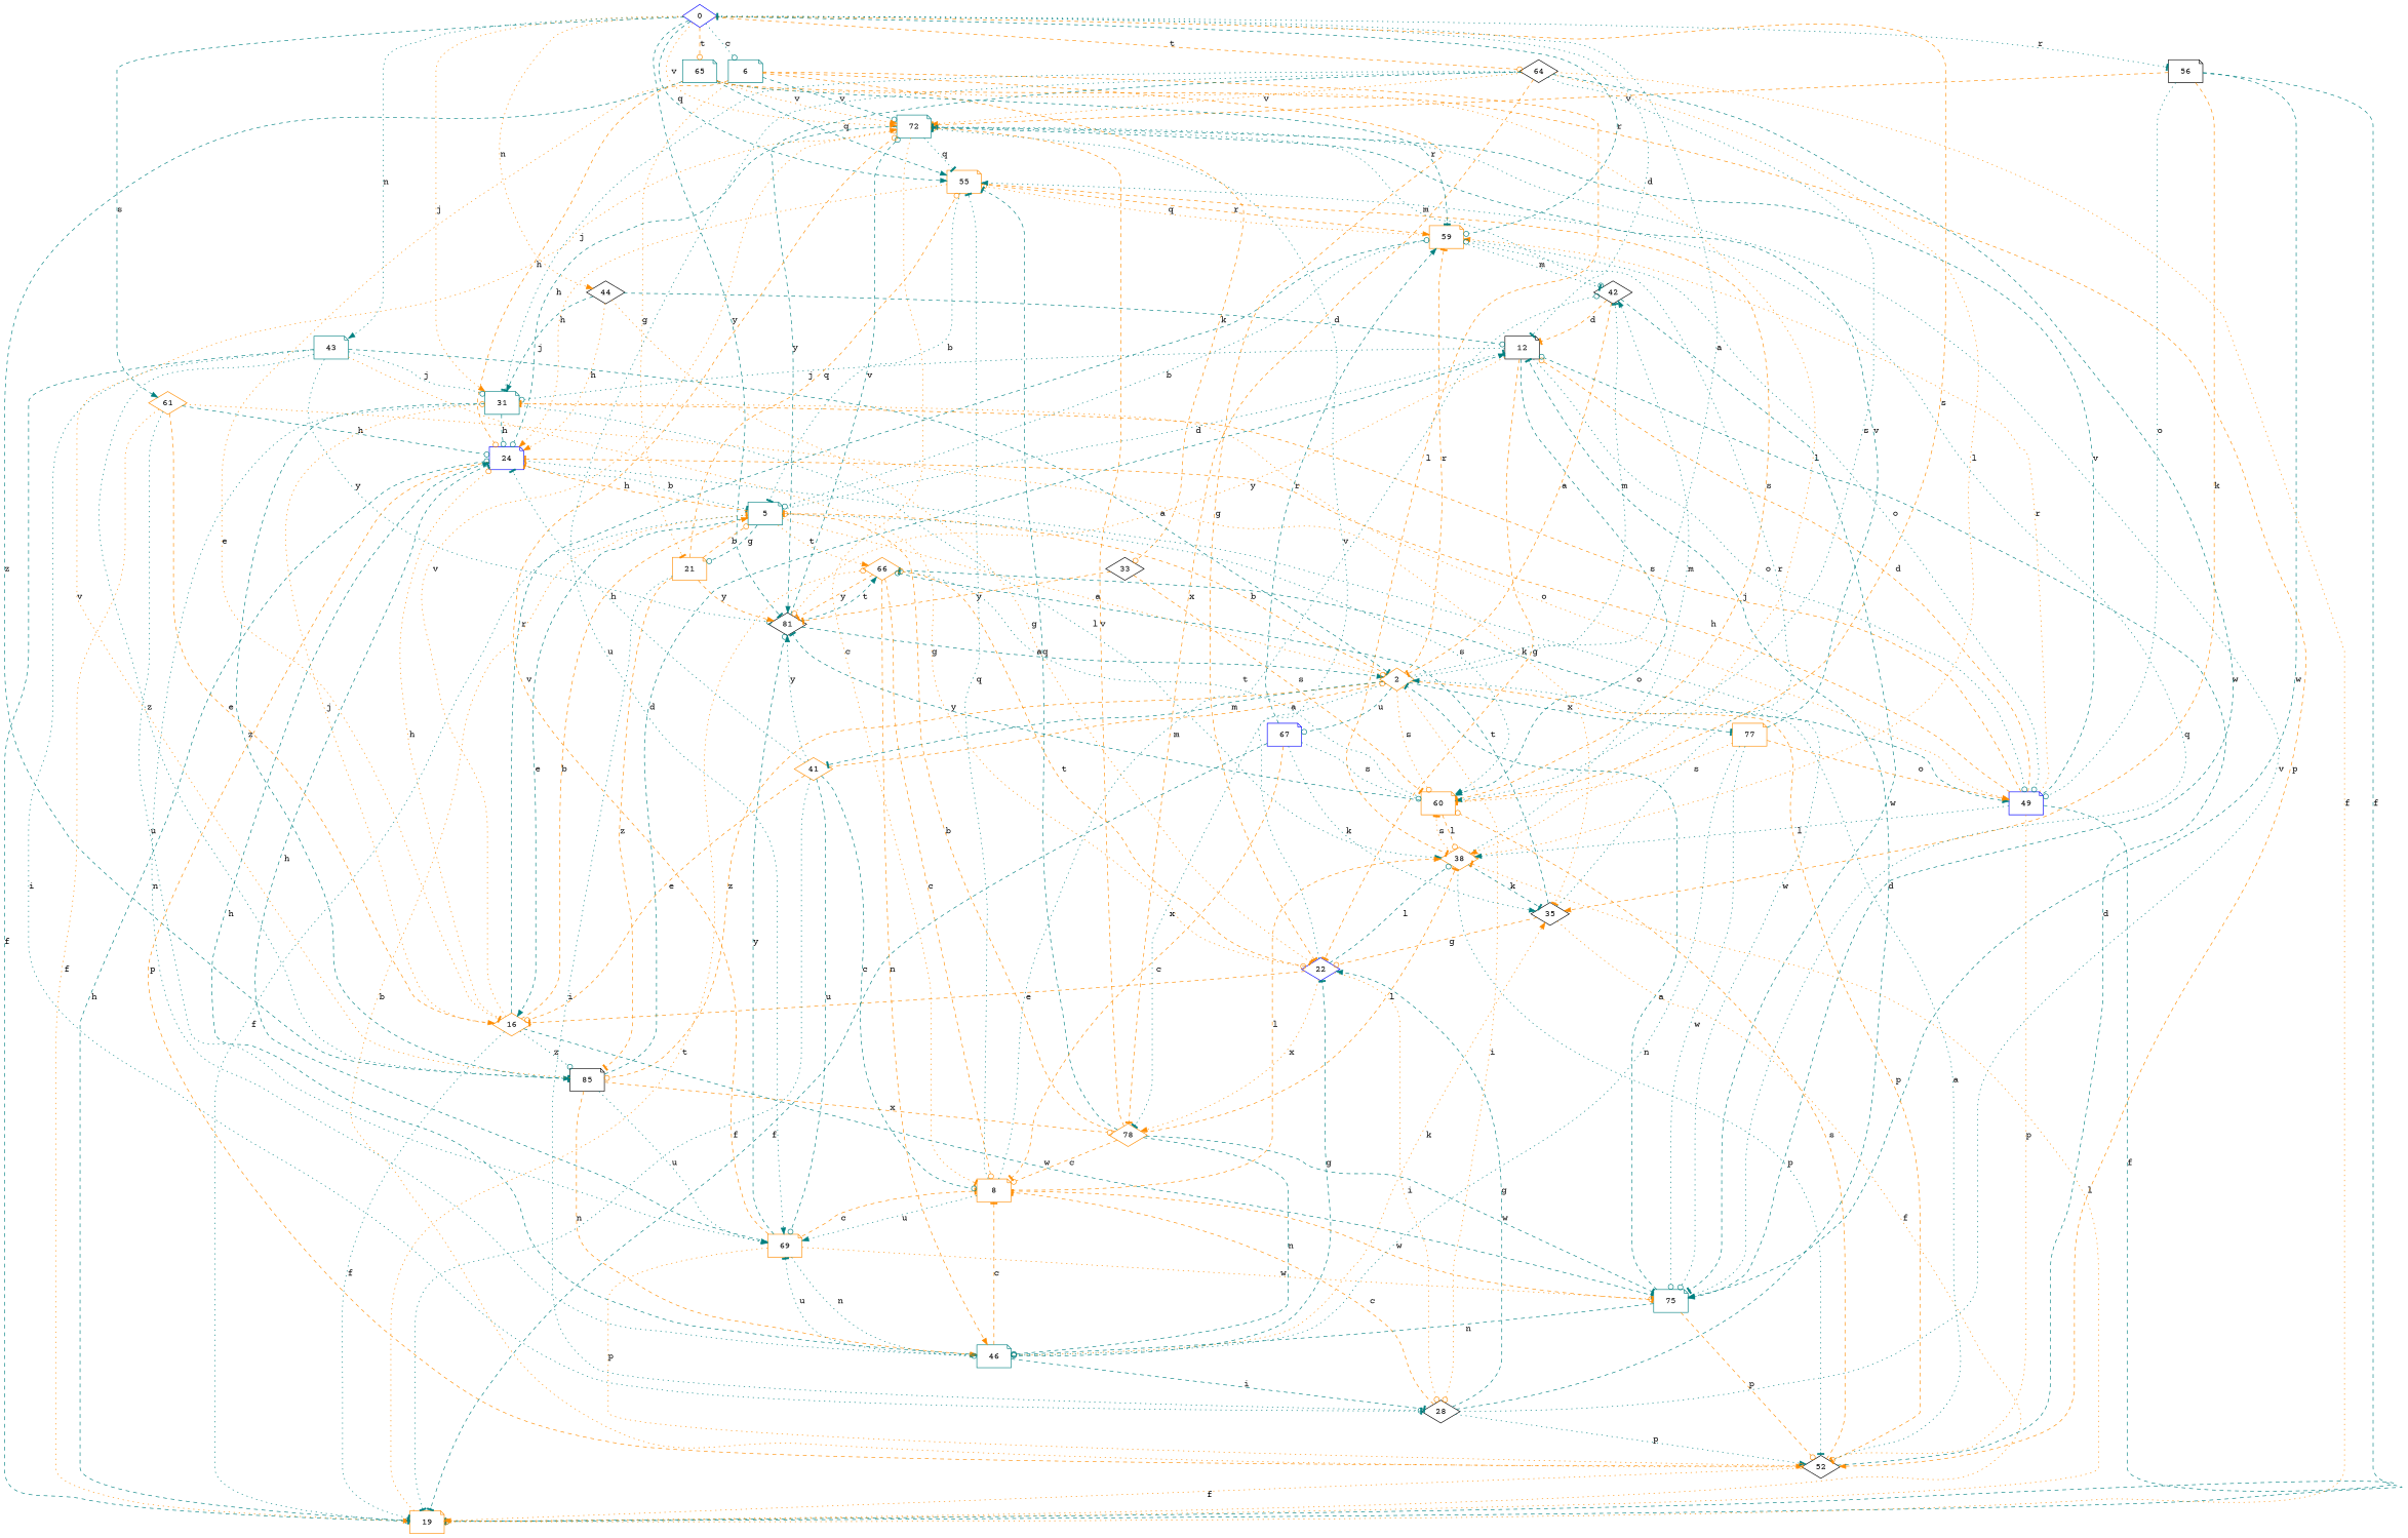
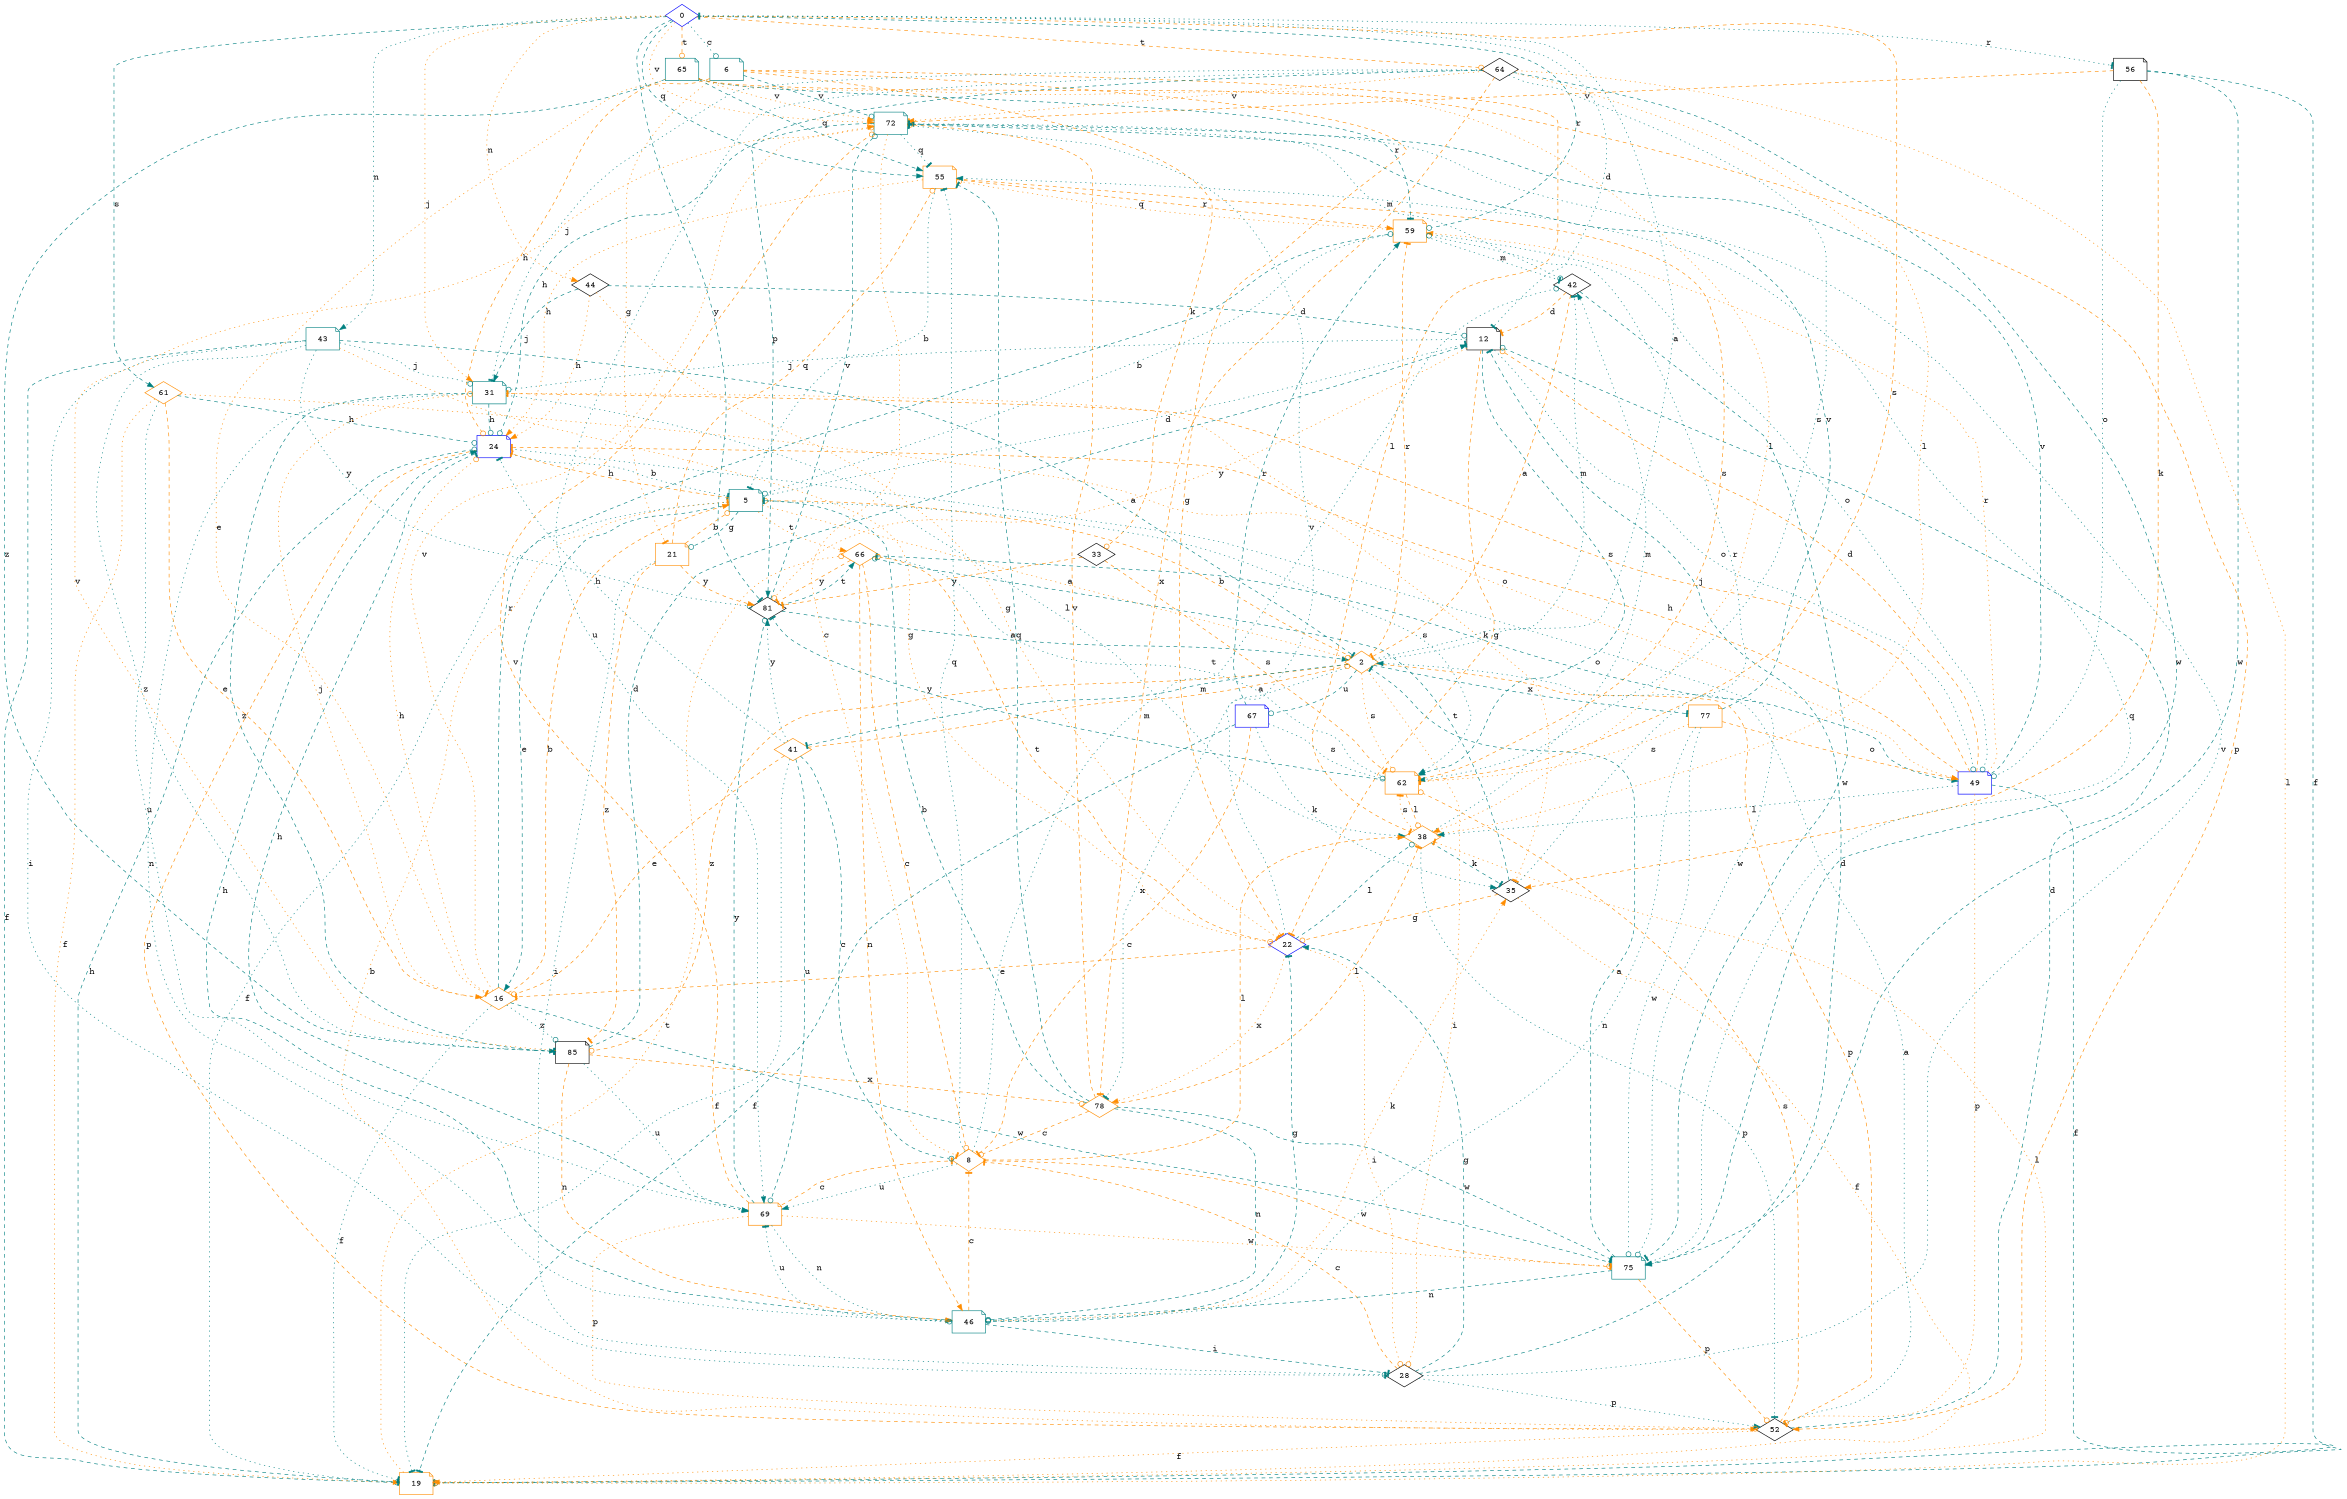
  strict digraph {
    fontname="Courier Prime"
    node [color=darkorange fontname="Courier Prime" shape=note]
    edge [arrowhead=tee color=teal fontname="Courier Prime" style=dashed]
    0 [color=blue shape=diamond]
    6 [color=teal]
    12 [color=black]
    31 [color=teal]
    43 [color=teal]
    44 [color=black shape=diamond]
    55
    56 [color=black]
    59
    61 [shape=diamond]
-   62 [label=60]
+   62
    64 [color=black shape=diamond]
    65 [color=teal]
    72 [color=teal]
    81 [color=black shape=diamond]
    21
    24 [color=blue]
    22 [color=blue shape=diamond]
    33 [color=black shape=diamond]
    38 [shape=diamond]
    49 [color=blue]
    85 [color=black]
    46 [color=teal]
    2 [shape=diamond]
    28 [color=black shape=diamond]
    19
    5 [color=teal]
    75 [color=teal]
    35 [color=black shape=diamond]
    42 [color=black shape=diamond]
    16 [shape=diamond]
    69
    66 [shape=diamond]
    78 [shape=diamond]
    52 [color=black shape=diamond]
-   8
+   8 [shape=diamond]
    41 [shape=diamond]
    67 [color=blue]
    77
    0 -> 6 [arrowhead=odot label=c style=dotted]
    0 -> 12 [label=d style=dotted]
    0 -> 31 [arrowhead=normal color=darkorange label=j style=dotted]
    0 -> 43 [arrowhead=normal label=n style=dotted]
    0 -> 44 [arrowhead=normal color=darkorange label=n style=dotted]
    0 -> 55 [arrowhead=normal label=q]
    0 -> 56 [label=r style=dotted]
    0 -> 59 [arrowhead=odot label=r]
    0 -> 61 [arrowhead=normal label=s]
    0 -> 62 [color=darkorange label=s]
    0 -> 64 [arrowhead=odot color=darkorange label=t]
    0 -> 65 [arrowhead=odot color=darkorange label=t]
    0 -> 72 [arrowhead=normal color=darkorange label=v style=dotted]
    0 -> 81 [label=y]
    6 -> 72 [arrowhead=odot label=v]
    6 -> 21 [color=darkorange label=g style=dotted]
    6 -> 24 [arrowhead=odot color=darkorange label=h]
    6 -> 22 [color=darkorange label=g]
    6 -> 33 [arrowhead=odot color=darkorange label=k]
    6 -> 38 [color=darkorange label=l]
    12 -> 31 [arrowhead=odot label=j style=dotted]
    12 -> 62 [arrowhead=normal label=s]
    12 -> 81 [arrowhead=odot color=darkorange label=y style=dotted]
    12 -> 22 [color=darkorange label=g]
    12 -> 49 [arrowhead=odot label=o style=dotted]
    31 -> 24 [arrowhead=odot label=h]
    31 -> 38 [arrowhead=normal label=l style=dotted]
    31 -> 49 [arrowhead=normal color=darkorange label=o style=dotted]
    31 -> 85 [label=z]
    31 -> 46 [arrowhead=normal label=n style=dotted]
    43 -> 31 [arrowhead=odot label=j style=dotted]
    43 -> 81 [arrowhead=odot label=y style=dotted]
    43 -> 22 [arrowhead=odot color=darkorange label=g style=dotted]
    43 -> 85 [label=z style=dotted]
    43 -> 2 [label=a]
    43 -> 28 [label=i style=dotted]
    43 -> 19 [arrowhead=odot label=f]
    44 -> 12 [arrowhead=odot label=d]
    44 -> 31 [arrowhead=normal label=j]
    44 -> 24 [arrowhead=normal color=darkorange label=h style=dotted]
    44 -> 22 [color=darkorange label=g style=dotted]
    55 -> 59 [arrowhead=normal color=darkorange label=r]
    55 -> 62 [color=darkorange label=s]
    55 -> 24 [arrowhead=normal color=darkorange label=h style=dotted]
    55 -> 5 [label=b style=dotted]
    56 -> 72 [color=darkorange label=v]
    56 -> 49 [arrowhead=odot label=o style=dotted]
    56 -> 19 [arrowhead=odot label=f]
    56 -> 75 [arrowhead=normal label=w]
    56 -> 35 [arrowhead=normal color=darkorange label=k]
    59 -> 55 [arrowhead=odot color=darkorange label=q style=dotted]
    59 -> 49 [arrowhead=odot label=o style=dotted]
    59 -> 5 [arrowhead=odot label=b style=dotted]
    59 -> 42 [label=m style=dotted]
    61 -> 24 [arrowhead=odot label=h]
    61 -> 19 [arrowhead=normal color=darkorange label=f style=dotted]
    61 -> 35 [color=darkorange label=k style=dotted]
    61 -> 16 [arrowhead=normal color=darkorange label=e]
    61 -> 69 [arrowhead=normal label=u style=dotted]
    62 -> 81 [label=y]
    62 -> 38 [arrowhead=odot color=darkorange label=l]
    62 -> 66 [label=t style=dotted]
    64 -> 31 [label=j style=dotted]
    64 -> 62 [arrowhead=normal label=s style=dotted]
    64 -> 72 [arrowhead=normal color=darkorange label=v style=dotted]
-   64 -> 81 [arrowhead=normal label=y]
+   64 -> 81 [arrowhead=normal label=p]
    64 -> 38 [arrowhead=odot color=darkorange label=l style=dotted]
-   64 -> 19 [color=darkorange label=f style=dotted]
+   64 -> 19 [color=darkorange label=l style=dotted]
    64 -> 75 [arrowhead=normal label=w]
    64 -> 69 [arrowhead=normal label=u style=dotted]
    64 -> 78 [color=darkorange label=x]
    65 -> 55 [arrowhead=normal label=q]
    65 -> 59 [label=r]
    65 -> 72 [arrowhead=normal color=darkorange label=v style=dotted]
    65 -> 38 [arrowhead=normal color=darkorange label=l style=dotted]
    65 -> 85 [arrowhead=normal label=z]
    65 -> 16 [color=darkorange label=e style=dotted]
    65 -> 52 [arrowhead=normal color=darkorange label=p]
    72 -> 55 [label=q style=dotted]
    72 -> 24 [arrowhead=odot label=h]
    72 -> 42 [arrowhead=odot label=m style=dotted]
    72 -> 8 [color=darkorange label=c style=dotted]
    81 -> 72 [arrowhead=odot label=v]
    81 -> 2 [arrowhead=normal label=a]
    81 -> 66 [arrowhead=normal label=t]
    21 -> 55 [arrowhead=odot color=darkorange label=q]
    21 -> 81 [arrowhead=normal color=darkorange label=y]
    21 -> 85 [color=darkorange label=z]
    21 -> 28 [arrowhead=odot label=i style=dotted]
    21 -> 5 [arrowhead=odot color=darkorange label=b]
    24 -> 5 [label=b style=dotted]
    24 -> 75 [arrowhead=odot label=w style=dotted]
    24 -> 52 [arrowhead=normal color=darkorange label=p]
    22 -> 72 [label=v style=dotted]
    22 -> 38 [arrowhead=odot label=l]
    22 -> 28 [arrowhead=odot color=darkorange label=i style=dotted]
    22 -> 16 [color=darkorange label=e]
    22 -> 66 [arrowhead=odot color=darkorange label=t]
    22 -> 78 [arrowhead=normal color=darkorange label=x style=dotted]
    33 -> 62 [color=darkorange label=s]
    33 -> 81 [color=darkorange label=y]
    38 -> 62 [color=darkorange label=s style=dotted]
    38 -> 35 [label=k]
    38 -> 42 [arrowhead=normal label=m style=dotted]
    38 -> 52 [label=p style=dotted]
    49 -> 12 [arrowhead=odot color=darkorange label=d]
    49 -> 31 [color=darkorange label=j]
    49 -> 59 [arrowhead=normal color=darkorange label=r style=dotted]
    49 -> 72 [arrowhead=normal label=v]
    49 -> 24 [color=darkorange label=h]
    49 -> 38 [arrowhead=normal label=l style=dotted]
    49 -> 19 [label=f]
    49 -> 52 [arrowhead=odot color=darkorange label=p style=dotted]
    85 -> 12 [arrowhead=normal label=d]
    85 -> 72 [arrowhead=odot color=darkorange label=v style=dotted]
    85 -> 46 [arrowhead=normal color=darkorange label=n]
    85 -> 69 [arrowhead=normal label=u style=dotted]
    85 -> 78 [arrowhead=odot color=darkorange label=x]
    46 -> 24 [arrowhead=normal label=h]
    46 -> 22 [label=g]
    46 -> 28 [label=i]
    46 -> 35 [arrowhead=normal color=darkorange label=k style=dotted]
    46 -> 69 [label=u style=dotted]
    46 -> 8 [color=darkorange label=c]
    2 -> 0 [label=a style=dotted]
    2 -> 59 [color=darkorange label=r]
    2 -> 62 [arrowhead=odot color=darkorange label=s style=dotted]
    2 -> 85 [arrowhead=odot color=darkorange label=z]
    2 -> 28 [arrowhead=odot color=darkorange label=i style=dotted]
    2 -> 5 [arrowhead=odot color=darkorange label=b]
    2 -> 42 [label=m style=dotted]
    2 -> 78 [label=x style=dotted]
    2 -> 52 [color=darkorange label=p]
    2 -> 41 [label=m]
    2 -> 67 [arrowhead=odot label=u]
    2 -> 77 [label=x]
    28 -> 12 [label=d]
    28 -> 72 [label=v style=dotted]
    28 -> 22 [arrowhead=normal label=g]
    28 -> 52 [arrowhead=normal label=p style=dotted]
    28 -> 8 [color=darkorange label=c]
    19 -> 24 [arrowhead=odot label=h]
    19 -> 38 [color=darkorange label=l style=dotted]
    19 -> 66 [arrowhead=odot color=darkorange label=t style=dotted]
    5 -> 12 [label=d style=dotted]
    5 -> 62 [arrowhead=normal label=s style=dotted]
    5 -> 21 [arrowhead=odot label=g]
    5 -> 24 [color=darkorange label=h]
    5 -> 2 [arrowhead=odot color=darkorange label=a style=dotted]
    5 -> 19 [label=f style=dotted]
    5 -> 16 [arrowhead=normal label=e]
    5 -> 66 [arrowhead=normal color=darkorange label=t style=dotted]
    75 -> 55 [arrowhead=normal label=q style=dotted]
    75 -> 46 [arrowhead=odot label=n]
    75 -> 2 [label=a]
    75 -> 52 [arrowhead=odot color=darkorange label=p]
    35 -> 59 [arrowhead=odot label=r style=dotted]
    35 -> 22 [arrowhead=odot color=darkorange label=g]
    35 -> 19 [arrowhead=odot color=darkorange label=f style=dotted]
    35 -> 66 [arrowhead=odot label=t]
    42 -> 12 [color=darkorange label=d]
    42 -> 2 [color=darkorange label=a]
    42 -> 75 [label=w]
    16 -> 31 [arrowhead=odot color=darkorange label=j style=dotted]
    16 -> 59 [arrowhead=odot label=r]
    16 -> 72 [arrowhead=normal color=darkorange label=v style=dotted]
    16 -> 24 [arrowhead=odot color=darkorange label=h style=dotted]
    16 -> 85 [arrowhead=odot label=z style=dotted]
    16 -> 19 [label=f style=dotted]
    16 -> 5 [arrowhead=normal color=darkorange label=b]
    16 -> 75 [label=w]
    69 -> 72 [arrowhead=odot color=darkorange label=v]
    69 -> 81 [arrowhead=odot label=y]
    69 -> 24 [label=h]
    69 -> 46 [arrowhead=odot label=n style=dotted]
    69 -> 75 [arrowhead=odot color=darkorange label=w style=dotted]
    69 -> 52 [arrowhead=odot color=darkorange label=p style=dotted]
    69 -> 8 [color=darkorange label=c]
    66 -> 81 [color=darkorange label=y]
    66 -> 49 [arrowhead=normal label=o]
    66 -> 46 [arrowhead=normal color=darkorange label=n]
    66 -> 8 [arrowhead=odot color=darkorange label=c]
    78 -> 55 [label=q]
    78 -> 72 [arrowhead=odot color=darkorange label=v]
    78 -> 38 [color=darkorange label=l]
    78 -> 46 [arrowhead=odot label=n]
-   78 -> 5 [color=darkorange label=b]
+   78 -> 5 [label=b]
    78 -> 75 [label=w]
    78 -> 8 [arrowhead=odot color=darkorange label=c]
    52 -> 12 [arrowhead=odot label=d]
    52 -> 62 [arrowhead=odot color=darkorange label=s]
    52 -> 2 [arrowhead=normal label=a style=dotted]
    52 -> 19 [arrowhead=normal color=darkorange label=f style=dotted]
    52 -> 5 [color=darkorange label=b style=dotted]
    8 -> 55 [label=q style=dotted]
    8 -> 38 [arrowhead=normal color=darkorange label=l]
    8 -> 75 [color=darkorange label=w]
    8 -> 42 [arrowhead=odot label=m style=dotted]
    8 -> 69 [arrowhead=normal label=u style=dotted]
    41 -> 81 [arrowhead=normal label=y style=dotted]
    41 -> 24 [label=h style=dotted]
    41 -> 2 [arrowhead=odot color=darkorange label=a]
    41 -> 19 [label=f style=dotted]
    41 -> 16 [arrowhead=odot color=darkorange label=e]
    41 -> 69 [arrowhead=odot label=u]
    41 -> 8 [arrowhead=odot label=c]
    67 -> 59 [arrowhead=normal label=r]
    67 -> 62 [arrowhead=odot label=s style=dotted]
    67 -> 19 [label=f]
    67 -> 35 [arrowhead=normal label=k style=dotted]
    67 -> 8 [color=darkorange label=c]
    77 -> 62 [color=darkorange label=s style=dotted]
    77 -> 72 [label=v]
    77 -> 49 [arrowhead=normal color=darkorange label=o]
    77 -> 46 [arrowhead=odot label=n style=dotted]
    77 -> 75 [arrowhead=odot label=w style=dotted]
  }
